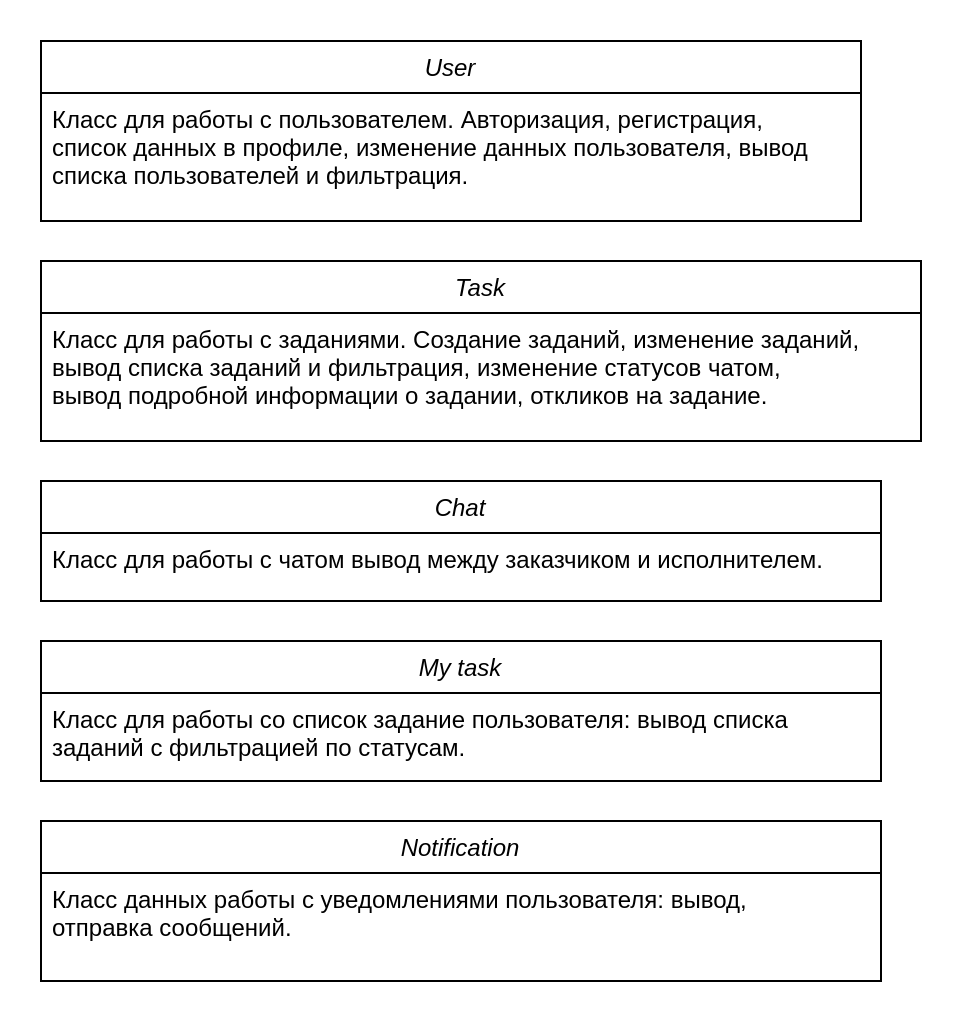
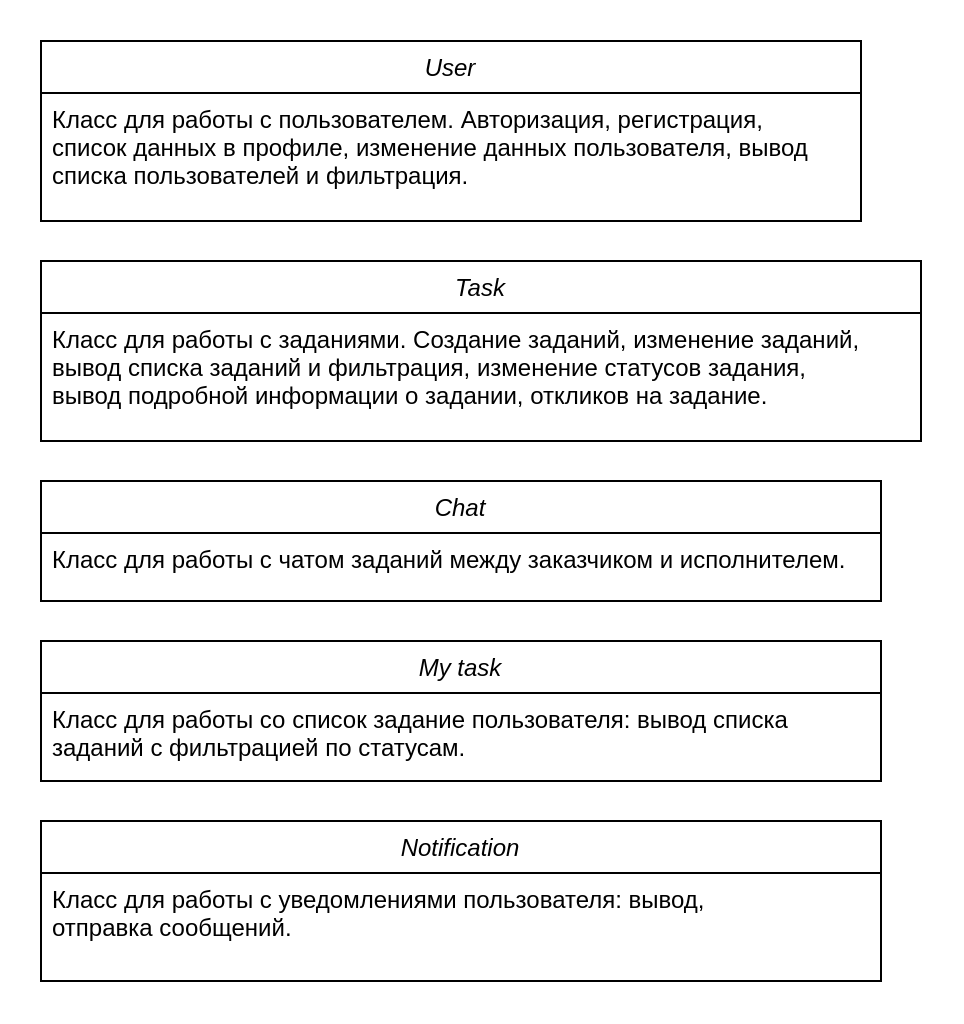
  <mxCell id="0" />
  <mxCell id="1" parent="0" />
  <mxCell id="2" value="User" style="swimlane;fontStyle=2;align=center;verticalAlign=top;childLayout=stackLayout;horizontal=1;startSize=26;horizontalStack=0;resizeParent=1;resizeLast=0;collapsible=1;marginBottom=0;rounded=0;shadow=0;strokeWidth=1;" parent="1" vertex="1"><mxGeometry x="20" y="20" width="410" height="90" as="geometry"><mxRectangle x="220" y="120" width="160" height="26" as="alternateBounds" /></mxGeometry></mxCell>
  <mxCell id="3" value="Класс для работы с пользователем. Авторизация, регистрация,&#10;список данных в профиле, изменение данных пользователя, вывод&#10;списка пользователей и фильтрация.&#10;&#10;" style="text;align=left;verticalAlign=top;spacingLeft=4;spacingRight=4;overflow=hidden;rotatable=0;points=[[0,0.5],[1,0.5]];portConstraint=eastwest;" parent="2" vertex="1"><mxGeometry y="26" width="410" height="64" as="geometry" /></mxCell>
  <mxCell id="4" value="Task" style="swimlane;fontStyle=2;align=center;verticalAlign=top;childLayout=stackLayout;horizontal=1;startSize=26;horizontalStack=0;resizeParent=1;resizeLast=0;collapsible=1;marginBottom=0;rounded=0;shadow=0;strokeWidth=1;" vertex="1" parent="1"><mxGeometry x="20" y="130" width="440" height="90" as="geometry"><mxRectangle x="220" y="120" width="160" height="26" as="alternateBounds" /></mxGeometry></mxCell>
- <mxCell id="5" value="Класс для работы с заданиями. Создание заданий, изменение заданий,&#10;вывод списка заданий и фильтрация, изменение статусов чатом,&#10;вывод подробной информации о задании, откликов на задание.&#10;&#10;" style="text;align=left;verticalAlign=top;spacingLeft=4;spacingRight=4;overflow=hidden;rotatable=0;points=[[0,0.5],[1,0.5]];portConstraint=eastwest;" vertex="1" parent="4"><mxGeometry y="26" width="440" height="64" as="geometry" /></mxCell>
+ <mxCell id="5" value="Класс для работы с заданиями. Создание заданий, изменение заданий,&#10;вывод списка заданий и фильтрация, изменение статусов задания,&#10;вывод подробной информации о задании, откликов на задание.&#10;&#10;" style="text;align=left;verticalAlign=top;spacingLeft=4;spacingRight=4;overflow=hidden;rotatable=0;points=[[0,0.5],[1,0.5]];portConstraint=eastwest;" vertex="1" parent="4"><mxGeometry y="26" width="440" height="64" as="geometry" /></mxCell>
  <mxCell id="6" value="Chat" style="swimlane;fontStyle=2;align=center;verticalAlign=top;childLayout=stackLayout;horizontal=1;startSize=26;horizontalStack=0;resizeParent=1;resizeLast=0;collapsible=1;marginBottom=0;rounded=0;shadow=0;strokeWidth=1;" vertex="1" parent="1"><mxGeometry x="20" y="240" width="420" height="60" as="geometry"><mxRectangle x="220" y="120" width="160" height="26" as="alternateBounds" /></mxGeometry></mxCell>
- <mxCell id="7" value="Класс для работы с чатом вывод между заказчиком и исполнителем." style="text;align=left;verticalAlign=top;spacingLeft=4;spacingRight=4;overflow=hidden;rotatable=0;points=[[0,0.5],[1,0.5]];portConstraint=eastwest;" vertex="1" parent="6"><mxGeometry y="26" width="420" height="34" as="geometry" /></mxCell>
+ <mxCell id="7" value="Класс для работы с чатом заданий между заказчиком и исполнителем." style="text;align=left;verticalAlign=top;spacingLeft=4;spacingRight=4;overflow=hidden;rotatable=0;points=[[0,0.5],[1,0.5]];portConstraint=eastwest;" vertex="1" parent="6"><mxGeometry y="26" width="420" height="34" as="geometry" /></mxCell>
  <mxCell id="8" value="My task" style="swimlane;fontStyle=2;align=center;verticalAlign=top;childLayout=stackLayout;horizontal=1;startSize=26;horizontalStack=0;resizeParent=1;resizeLast=0;collapsible=1;marginBottom=0;rounded=0;shadow=0;strokeWidth=1;" vertex="1" parent="1"><mxGeometry x="20" y="320" width="420" height="70" as="geometry"><mxRectangle x="220" y="120" width="160" height="26" as="alternateBounds" /></mxGeometry></mxCell>
  <mxCell id="9" value="Класс для работы со список задание пользователя: вывод списка&#10; заданий с фильтрацией по статусам. " style="text;align=left;verticalAlign=top;spacingLeft=4;spacingRight=4;overflow=hidden;rotatable=0;points=[[0,0.5],[1,0.5]];portConstraint=eastwest;" vertex="1" parent="8"><mxGeometry y="26" width="420" height="44" as="geometry" /></mxCell>
  <mxCell id="10" value="Notification" style="swimlane;fontStyle=2;align=center;verticalAlign=top;childLayout=stackLayout;horizontal=1;startSize=26;horizontalStack=0;resizeParent=1;resizeLast=0;collapsible=1;marginBottom=0;rounded=0;shadow=0;strokeWidth=1;" vertex="1" parent="1"><mxGeometry x="20" y="410" width="420" height="80" as="geometry"><mxRectangle x="220" y="120" width="160" height="26" as="alternateBounds" /></mxGeometry></mxCell>
- <mxCell id="11" value="Класс данных работы с уведомлениями пользователя: вывод,&#10; отправка сообщений." style="text;align=left;verticalAlign=top;spacingLeft=4;spacingRight=4;overflow=hidden;rotatable=0;points=[[0,0.5],[1,0.5]];portConstraint=eastwest;" vertex="1" parent="10"><mxGeometry y="26" width="420" height="54" as="geometry" /></mxCell>
+ <mxCell id="11" value="Класс для работы с уведомлениями пользователя: вывод,&#10; отправка сообщений." style="text;align=left;verticalAlign=top;spacingLeft=4;spacingRight=4;overflow=hidden;rotatable=0;points=[[0,0.5],[1,0.5]];portConstraint=eastwest;" vertex="1" parent="10"><mxGeometry y="26" width="420" height="54" as="geometry" /></mxCell>
